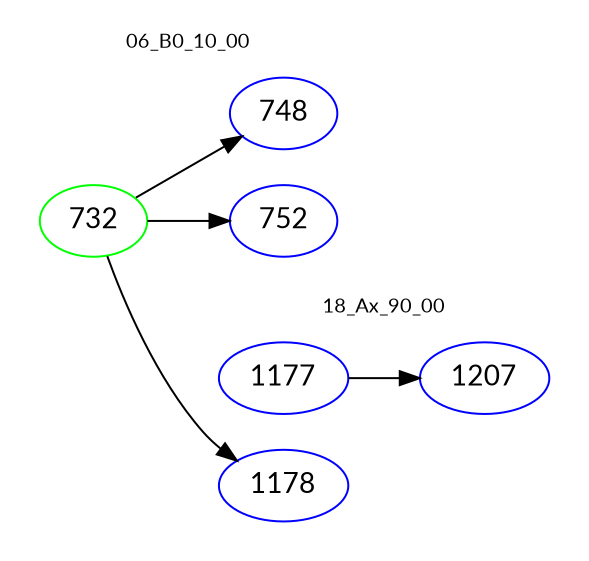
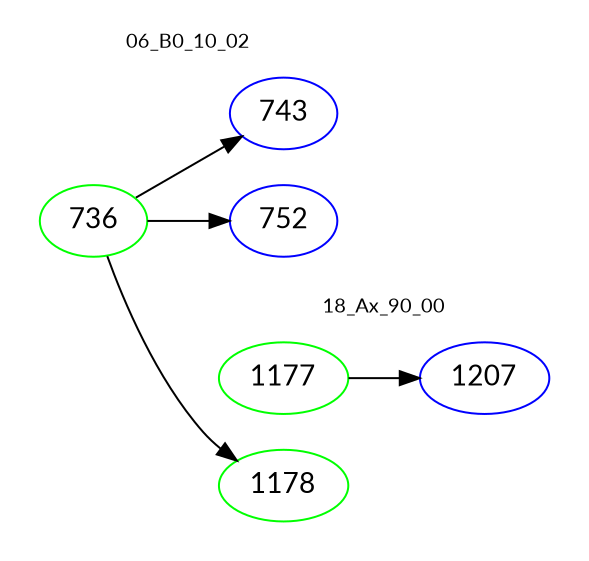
  digraph {
    fontname=Lato
    rankdir=LR
    node [color=blue fontname=Lato]
    edge [color=black fontname=Lato]
-   n1 [label=1177]
-   n2 [label=1178]
+   n1 [color=green label=1177]
+   n2 [color=green label=1178]
    n3 [label=1207]
-   n4 [color=green label=732]
+   n4 [color=green label=736]
    n5 [label=752]
-   n6 [label=748]
+   n6 [label=743]
    subgraph cluster_1 {
      color=white
      fontsize=10
      label="18_Ax_90_00"
      n1
      n2
      n3
    }
    subgraph cluster_2 {
      color=white
      fontsize=10
-     label="06_B0_10_00"
+     label="06_B0_10_02"
      n4
      n5
      n6
    }
    n1 -> n3
    n4 -> n2
    n4 -> n5
    n4 -> n6
  }
